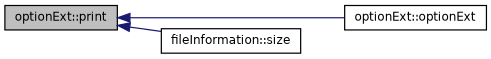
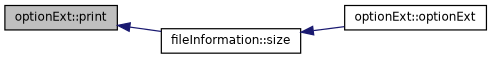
  digraph {
    rankdir=LR
    node [color=black fillcolor=white fontname=Helvetica fontsize=10 shape=record style=filled]
    edge [color=midnightblue dir=back fontname=Helvetica fontsize=10 labelfontname=Helvetica labelfontsize=10 style=solid]
    n1 [fillcolor=grey75 fontcolor=black height=0.2 label="optionExt::print" width=0.4]
    n2 [height=0.2 label="optionExt::optionExt" width=0.4]
    n3 [height=0.2 label="fileInformation::size" width=0.4]
-   n1 -> n2
+   n3 -> n2
    n1 -> n3
  }
